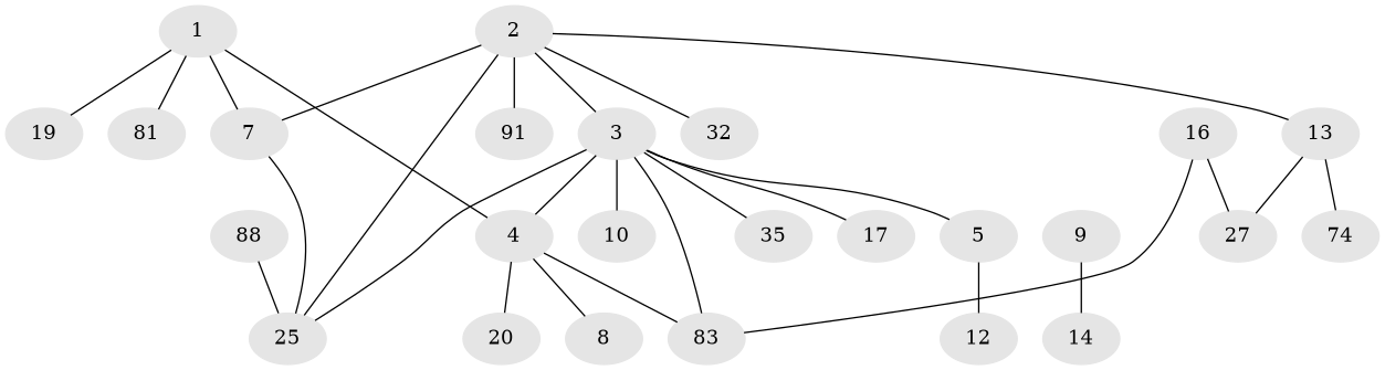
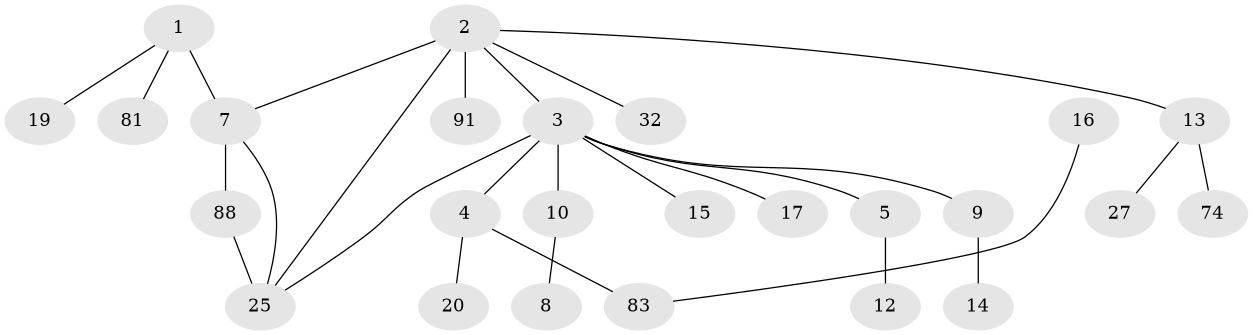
  graph {
    node [color=gray90 style=filled]
    edge [weight=1.0]
    1
    4
    7
    19
    n5 [label=81]
    2
    3
    n8 [label=91]
    13
    n10 [label=32]
    25
    8
    20
    n14 [label=83]
    n15 [label=88]
    5
    9
    10
-   15 [label=35]
+   15
    17
    n21 [label=74]
    27
    12
    14
    16
-   1 -- 4
    1 -- 7
    1 -- 19
    1 -- n5
-   4 -- 8
+   10 -- 8
    4 -- 20
    4 -- n14
    7 -- 25
+   7 -- n15
    2 -- 7
    2 -- 3
    2 -- n8 [weight=5.0]
    2 -- 13
    2 -- n10
    2 -- 25
    3 -- 4
    3 -- 25
    3 -- 5
-   3 -- n14
+   3 -- 9
    3 -- 10 [weight=5.0]
    3 -- 15
    3 -- 17
    13 -- n21 [weight=2.0]
    13 -- 27
    n15 -- 25 [weight=3.0]
    5 -- 12 [weight=2.0]
    9 -- 14
    16 -- n14
-   16 -- 27
  }
